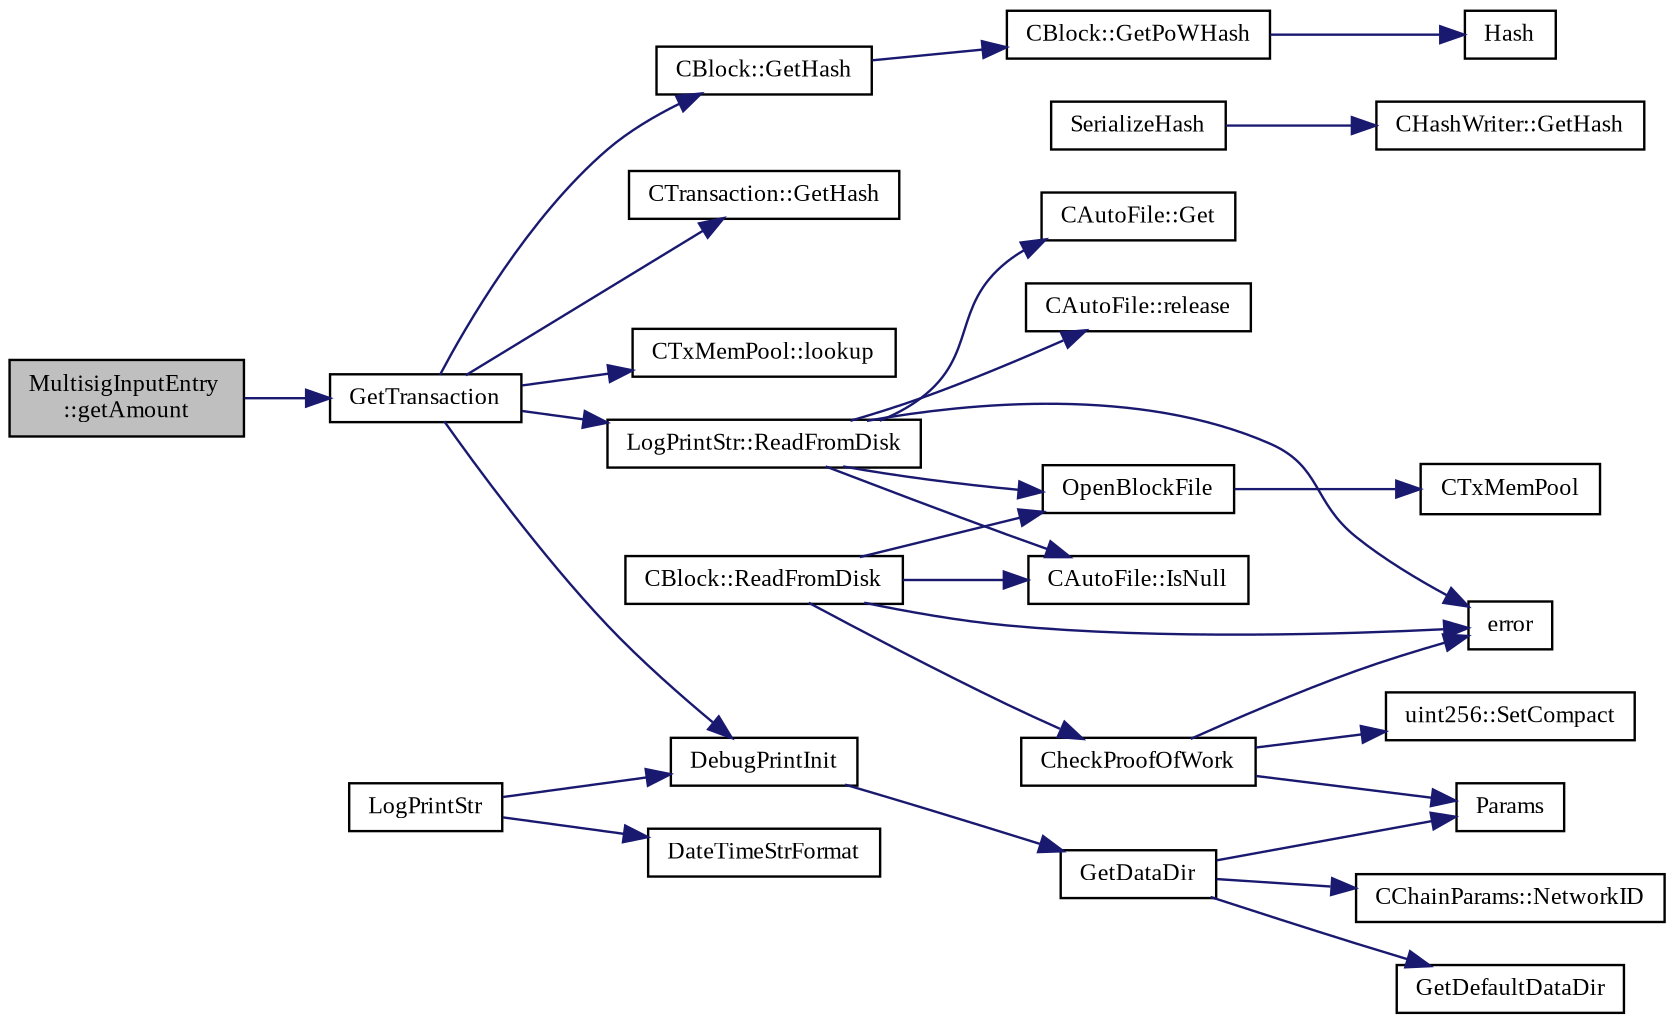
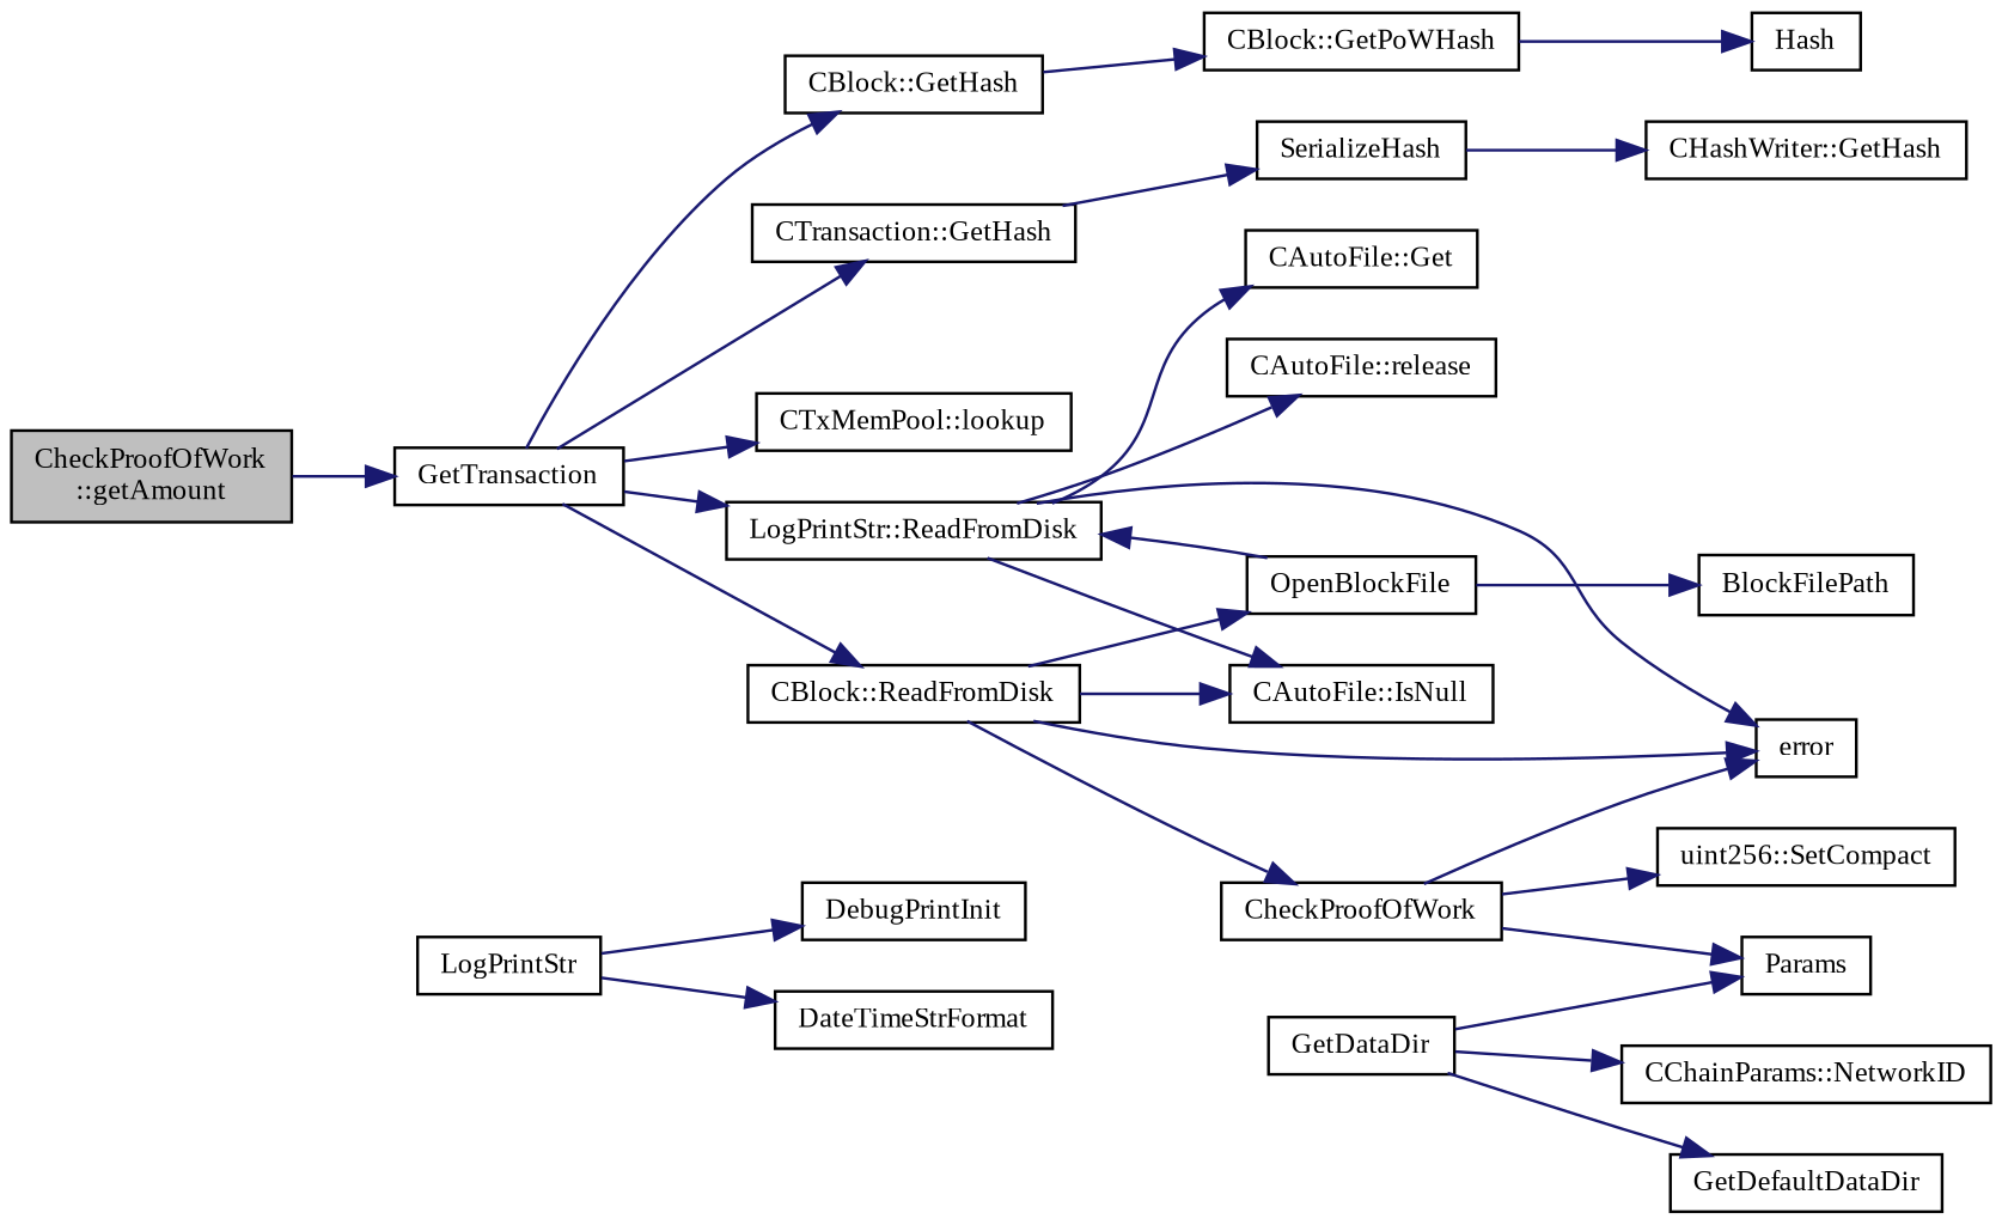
  digraph {
    fontname="Liberation Serif"
    rankdir=LR
    node [color=black fillcolor=white fontname="Liberation Serif" fontsize=10 shape=record style=filled]
    edge [color=midnightblue fontname="Liberation Serif" fontsize=10 labelfontname=Helvetica labelfontsize=10 style=solid]
-   n1 [fillcolor=grey75 fontcolor=black height=0.2 label="MultisigInputEntry\l::getAmount" width=0.4]
+   n1 [fillcolor=grey75 fontcolor=black height=0.2 label="CheckProofOfWork\l::getAmount" width=0.4]
    n2 [height=0.2 label=GetTransaction width=0.4]
    n3 [height=0.2 label="CTxMemPool::lookup" width=0.4]
    n4 [height=0.2 label="LogPrintStr::ReadFromDisk" width=0.4]
    n5 [height=0.2 label="CBlock::ReadFromDisk" width=0.4]
    n6 [height=0.2 label="CBlock::GetHash" width=0.4]
    n7 [height=0.2 label="CTransaction::GetHash" width=0.4]
    n8 [height=0.2 label=OpenBlockFile width=0.4]
    n9 [height=0.2 label="CAutoFile::IsNull" width=0.4]
    n10 [height=0.2 label=error width=0.4]
    n11 [height=0.2 label="CAutoFile::Get" width=0.4]
    n12 [height=0.2 label="CAutoFile::release" width=0.4]
    n13 [height=0.2 label=CheckProofOfWork width=0.4]
    n14 [height=0.2 label="CBlock::GetPoWHash" width=0.4]
    n15 [height=0.2 label=SerializeHash width=0.4]
-   n16 [height=0.2 label=CTxMemPool width=0.4]
+   n16 [height=0.2 label=BlockFilePath width=0.4]
    n17 [height=0.2 label=GetDataDir width=0.4]
    n18 [height=0.2 label=Params width=0.4]
    n19 [height=0.2 label="CChainParams::NetworkID" width=0.4]
    n20 [height=0.2 label=GetDefaultDataDir width=0.4]
    n21 [height=0.2 label=LogPrintStr width=0.4]
    n22 [height=0.2 label=DebugPrintInit width=0.4]
    n23 [height=0.2 label=DateTimeStrFormat width=0.4]
    n24 [height=0.2 label="uint256::SetCompact" width=0.4]
    n25 [height=0.2 label=Hash width=0.4]
    n26 [height=0.2 label="CHashWriter::GetHash" width=0.4]
    n1 -> n2
    n2 -> n3
    n2 -> n4
-   n2 -> n22
+   n2 -> n5
    n2 -> n6
    n2 -> n7
-   n4 -> n8
+   n8 -> n4
    n4 -> n9
    n4 -> n10
    n4 -> n11
    n4 -> n12
    n5 -> n8
    n5 -> n9
    n5 -> n10
    n5 -> n13
    n6 -> n14
+   n7 -> n15
    n8 -> n16
    n13 -> n10
    n13 -> n18
    n13 -> n24
    n14 -> n25
    n15 -> n26
    n17 -> n18
    n17 -> n19
    n17 -> n20
    n21 -> n22
    n21 -> n23
-   n22 -> n17
  }
